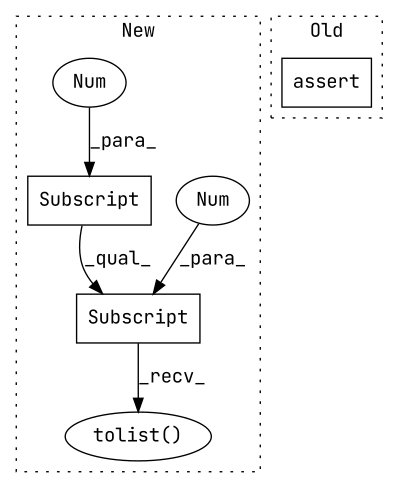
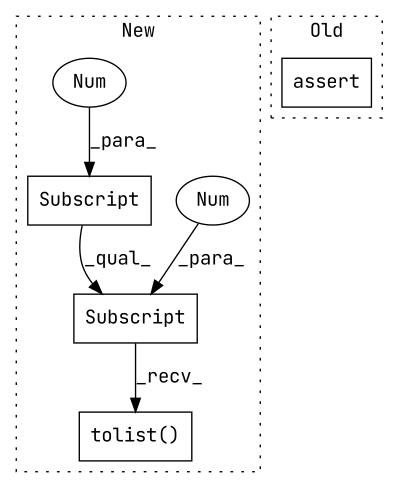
  digraph {
    fontname="JetBrains Mono"
    node [a=63 l=1 s="22520,0" shape=box fontname="JetBrains Mono"]
    edge [fontname="JetBrains Mono"]
-   n1 [a=75 l=39 label="tolist()" s=22520 shape=ellipse]
+   n1 [a=75 l=39 label="tolist()" s=22520]
    n2 [l="30,0" label=Subscript]
    n3 [a=76 label=Num s=22548 shape=ellipse]
    n4 [l="27,0" label=Subscript]
    n5 [a=76 label=Num s=22545 shape=ellipse]
    n6 [a=65 l=7 label=assert s=22924]
    subgraph cluster_1 {
      label=New
      style=dotted
      n1
      n2
      n3
      n4
      n5
    }
    subgraph cluster_2 {
      label=Old
      style=dotted
      n6
    }
    n2 -> n1 [label=_recv_]
    n3 -> n2 [label=_para_]
    n4 -> n2 [label=_qual_]
    n5 -> n4 [label=_para_]
  }
